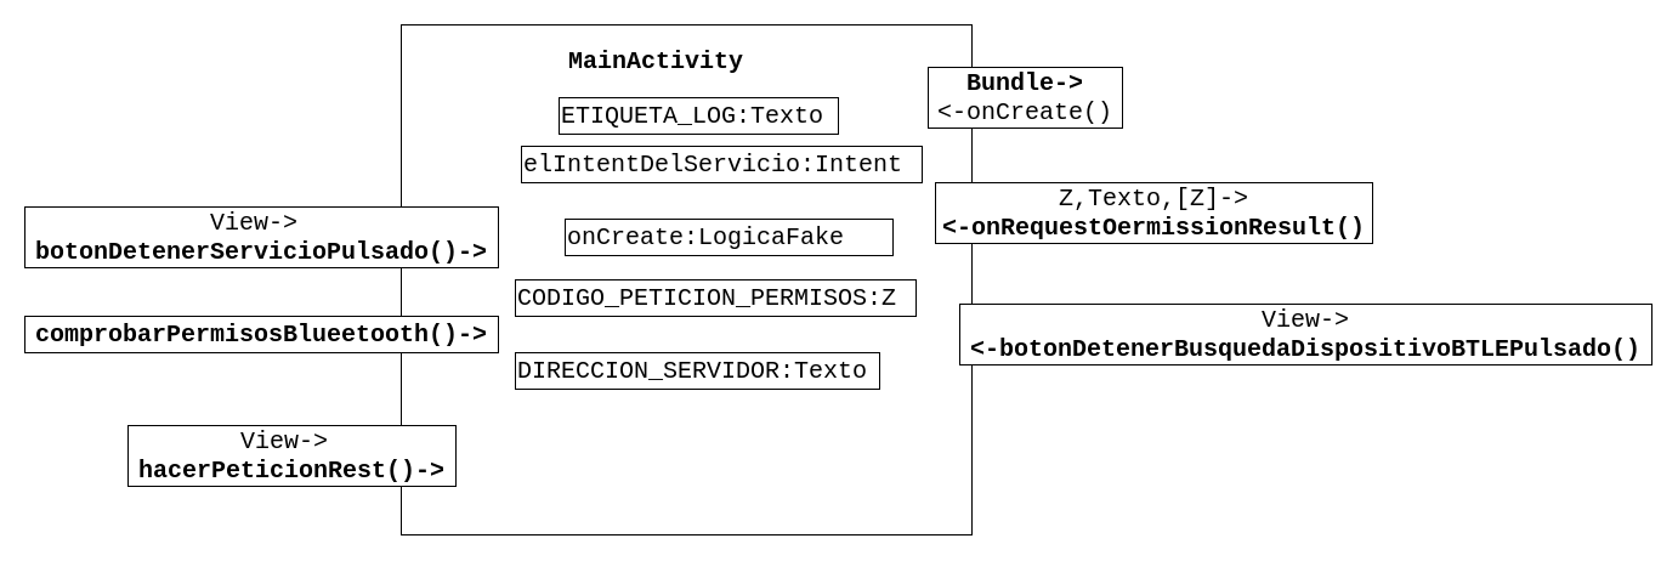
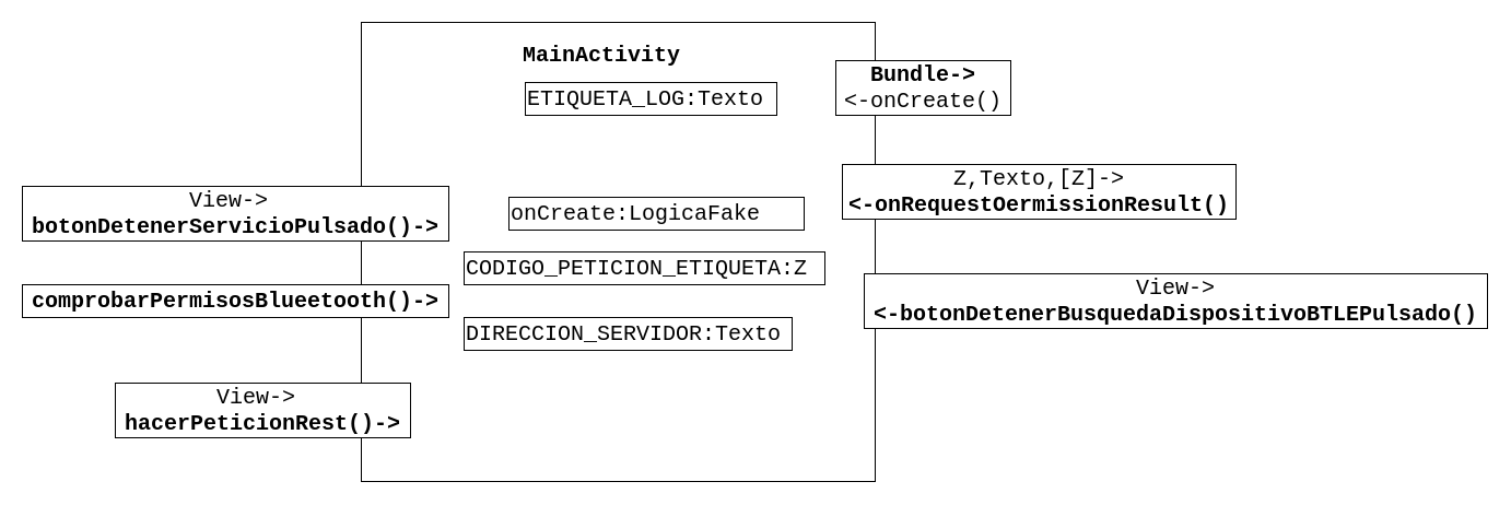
  <mxCell id="0" />
  <mxCell id="1" parent="0" />
  <mxCell id="2" value="" style="rounded=0;whiteSpace=wrap;html=1;" parent="1" vertex="1"><mxGeometry x="330" y="20" width="470" height="420" as="geometry" /></mxCell>
- <mxCell id="3" value="MainActivity" style="text;html=1;strokeColor=none;fillColor=none;align=center;verticalAlign=middle;whiteSpace=wrap;rounded=0;fontStyle=1;fontFamily=Courier New;fontSize=20;" parent="1" vertex="1"><mxGeometry x="460" y="40" width="160" height="20" as="geometry" /></mxCell>
+ <mxCell id="3" value="MainActivity" style="text;html=1;strokeColor=none;fillColor=none;align=center;verticalAlign=middle;whiteSpace=wrap;rounded=0;fontStyle=1;fontFamily=Courier New;fontSize=20;" parent="1" vertex="1"><mxGeometry x="470" y="40" width="160" height="20" as="geometry" /></mxCell>
  <mxCell id="4" value="View-&amp;gt;&amp;nbsp;&lt;br&gt;&lt;b&gt;hacerPeticionRest()-&amp;gt;&lt;/b&gt;" style="rounded=0;whiteSpace=wrap;html=1;fontFamily=Courier New;fontSize=20;align=center;fontStyle=0;autosize=1;" parent="1" vertex="1"><mxGeometry x="105" y="350" width="270" height="50" as="geometry" /></mxCell>
  <mxCell id="5" value="&lt;div&gt;&lt;/div&gt;&lt;b&gt;Bundle-&amp;gt;&lt;/b&gt;&lt;br&gt;&amp;lt;-onCreate()" style="rounded=0;whiteSpace=wrap;html=1;fontFamily=Courier New;fontSize=20;align=center;fontStyle=0;autosize=1;" parent="1" vertex="1"><mxGeometry x="764" y="55" width="160" height="50" as="geometry" /></mxCell>
- <mxCell id="6" value="ETIQUETA_LOG:Texto" style="rounded=0;whiteSpace=wrap;html=1;fontFamily=Courier New;fontSize=20;align=left;fontStyle=0;autosize=1;" parent="1" vertex="1"><mxGeometry x="460" y="80" width="230" height="30" as="geometry" /></mxCell>
- <mxCell id="7" value="elIntentDelServicio:Intent" style="rounded=0;whiteSpace=wrap;html=1;fontFamily=Courier New;fontSize=20;align=left;fontStyle=0;autosize=1;" parent="1" vertex="1"><mxGeometry x="429" y="120" width="330" height="30" as="geometry" /></mxCell>
+ <mxCell id="6" value="ETIQUETA_LOG:Texto" style="rounded=0;whiteSpace=wrap;html=1;fontFamily=Courier New;fontSize=20;align=left;fontStyle=0;autosize=1;" parent="1" vertex="1"><mxGeometry x="480" y="75" width="230" height="30" as="geometry" /></mxCell>
  <mxCell id="8" value="View-&amp;gt;&amp;nbsp;&lt;br&gt;&lt;b&gt;botonDetenerServicioPulsado()-&amp;gt;&lt;/b&gt;" style="rounded=0;whiteSpace=wrap;html=1;fontFamily=Courier New;fontSize=20;align=center;fontStyle=0;autosize=1;" parent="1" vertex="1"><mxGeometry x="20" y="170" width="390" height="50" as="geometry" /></mxCell>
  <mxCell id="9" value="Z,Texto,[Z]-&amp;gt;&lt;br&gt;&lt;b&gt;&amp;lt;-onRequestOermissionResult()&lt;/b&gt;" style="rounded=0;whiteSpace=wrap;html=1;fontFamily=Courier New;fontSize=20;align=center;fontStyle=0;autosize=1;" parent="1" vertex="1"><mxGeometry x="770" y="150" width="360" height="50" as="geometry" /></mxCell>
  <mxCell id="10" value="View-&amp;gt;&lt;br&gt;&lt;b&gt;&amp;lt;-botonDetenerBusquedaDispositivoBTLEPulsado()&lt;/b&gt;" style="rounded=0;whiteSpace=wrap;html=1;fontFamily=Courier New;fontSize=20;align=center;fontStyle=0;autosize=1;" parent="1" vertex="1"><mxGeometry x="790" y="250" width="570" height="50" as="geometry" /></mxCell>
  <mxCell id="11" value="&lt;b&gt;comprobarPermisosBlueetooth()-&amp;gt;&lt;/b&gt;" style="rounded=0;whiteSpace=wrap;html=1;fontFamily=Courier New;fontSize=20;align=center;fontStyle=0;autosize=1;" parent="1" vertex="1"><mxGeometry x="20" y="260" width="390" height="30" as="geometry" /></mxCell>
- <mxCell id="12" value="CODIGO_PETICION_PERMISOS:Z" style="rounded=0;whiteSpace=wrap;html=1;fontFamily=Courier New;fontSize=20;align=left;fontStyle=0;autosize=1;" parent="1" vertex="1"><mxGeometry x="424" y="230" width="330" height="30" as="geometry" /></mxCell>
+ <mxCell id="12" value="CODIGO_PETICION_ETIQUETA:Z" style="rounded=0;whiteSpace=wrap;html=1;fontFamily=Courier New;fontSize=20;align=left;fontStyle=0;autosize=1;" parent="1" vertex="1"><mxGeometry x="424" y="230" width="330" height="30" as="geometry" /></mxCell>
  <mxCell id="13" value="onCreate:LogicaFake" style="rounded=0;whiteSpace=wrap;html=1;fontFamily=Courier New;fontSize=20;align=left;fontStyle=0;autosize=1;" parent="1" vertex="1"><mxGeometry x="465" y="180" width="270" height="30" as="geometry" /></mxCell>
  <mxCell id="14" value="DIRECCION_SERVIDOR:Texto" style="rounded=0;whiteSpace=wrap;html=1;fontFamily=Courier New;fontSize=20;align=left;fontStyle=0;autosize=1;" parent="1" vertex="1"><mxGeometry x="424" y="290" width="300" height="30" as="geometry" /></mxCell>
